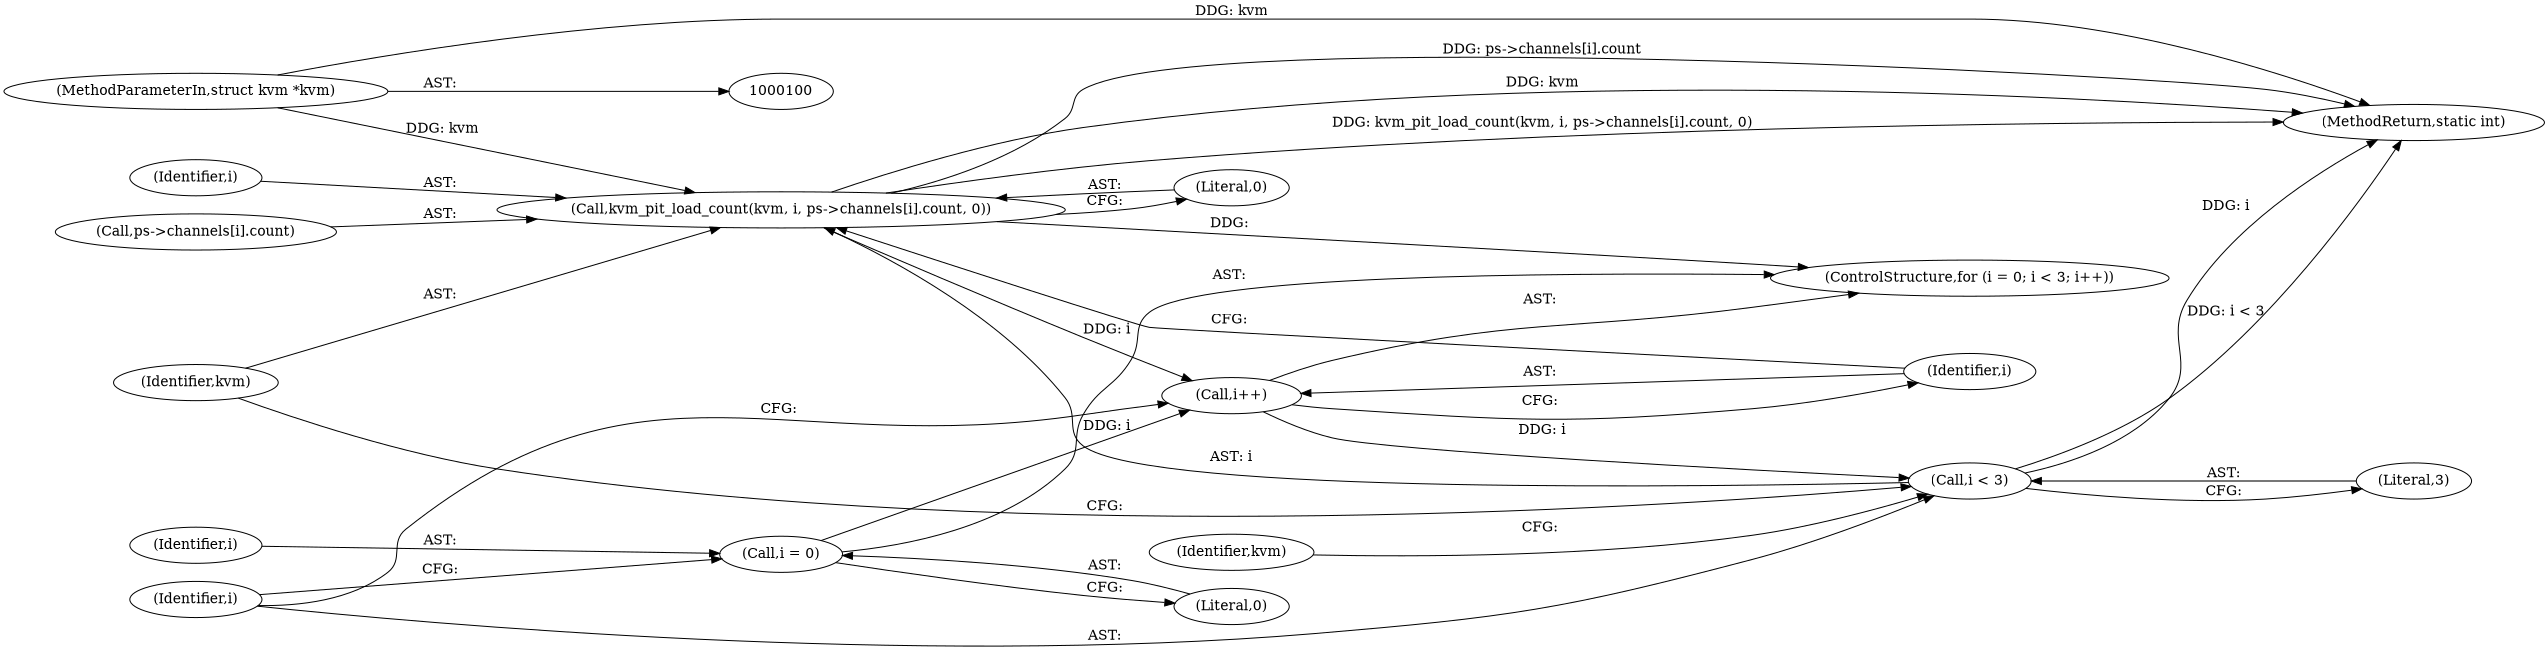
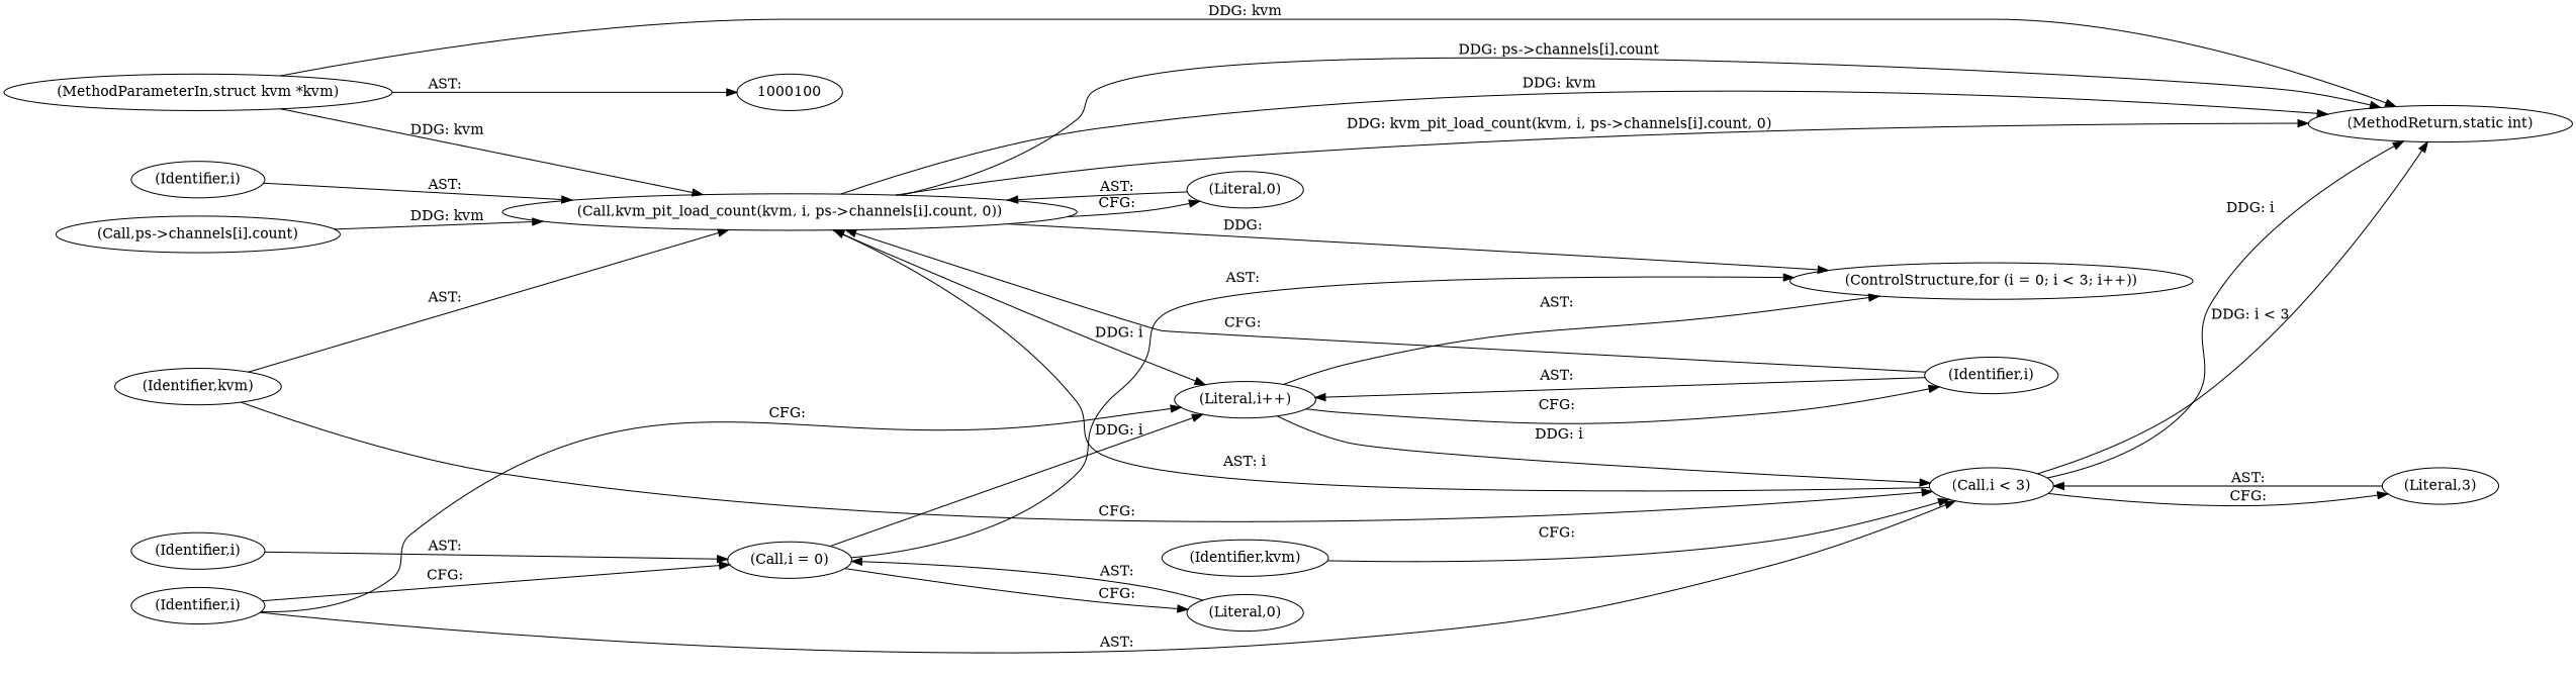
  digraph {
    rankdir=LR
    n1 [label="(Call,kvm_pit_load_count(kvm, i, ps->channels[i].count, 0))"]
-   n2 [label="(Call,i++)"]
+   n2 [label="(Literal,i++)"]
    n3 [label="(ControlStructure,for (i = 0; i < 3; i++))"]
    n4 [label="(MethodReturn,static int)"]
    n5 [label="(Literal,0)"]
    n6 [label="(Call,i < 3)"]
    n7 [label="(Identifier,i)"]
    n8 [label="(MethodParameterIn,struct kvm *kvm)"]
    1000100
    n10 [label="(Literal,3)"]
    n11 [label="(Call,i = 0)"]
    n12 [label="(Literal,0)"]
    n13 [label="(Identifier,kvm)"]
    n14 [label="(Identifier,i)"]
    n15 [label="(Identifier,i)"]
    n16 [label="(Call,ps->channels[i].count)"]
    n17 [label="(Identifier,i)"]
    n18 [label="(Identifier,kvm)"]
    n1 -> n2 [label="DDG: i"]
    n1 -> n3 [label="DDG: "]
    n1 -> n4 [label="DDG: ps->channels[i].count"]
    n1 -> n4 [label="DDG: kvm"]
    n1 -> n4 [label="DDG: kvm_pit_load_count(kvm, i, ps->channels[i].count, 0)"]
    n1 -> n5 [label="CFG: "]
    n2 -> n3 [label="AST: "]
    n2 -> n6 [label="DDG: i"]
    n2 -> n7 [label="CFG: "]
    n5 -> n1 [label="AST: "]
    n6 -> n1 [label="AST: i"]
    n6 -> n4 [label="DDG: i < 3"]
    n6 -> n4 [label="DDG: i"]
    n6 -> n10 [label="CFG: "]
    n7 -> n1 [label="CFG: "]
    n7 -> n2 [label="AST: "]
    n8 -> n1 [label="DDG: kvm"]
    n8 -> n4 [label="DDG: kvm"]
    n8 -> 1000100 [label="AST: "]
    n10 -> n6 [label="AST: "]
    n11 -> n2 [label="DDG: i"]
    n11 -> n3 [label="AST: "]
    n11 -> n12 [label="CFG: "]
    n12 -> n11 [label="AST: "]
    n13 -> n6 [label="CFG: "]
    n14 -> n1 [label="AST: "]
    n15 -> n2 [label="CFG: "]
    n15 -> n6 [label="AST: "]
    n15 -> n11 [label="CFG: "]
-   n16 -> n1 [label="AST: "]
+   n16 -> n1 [label="DDG: kvm"]
    n17 -> n11 [label="AST: "]
    n18 -> n1 [label="AST: "]
    n18 -> n6 [label="CFG: "]
  }
